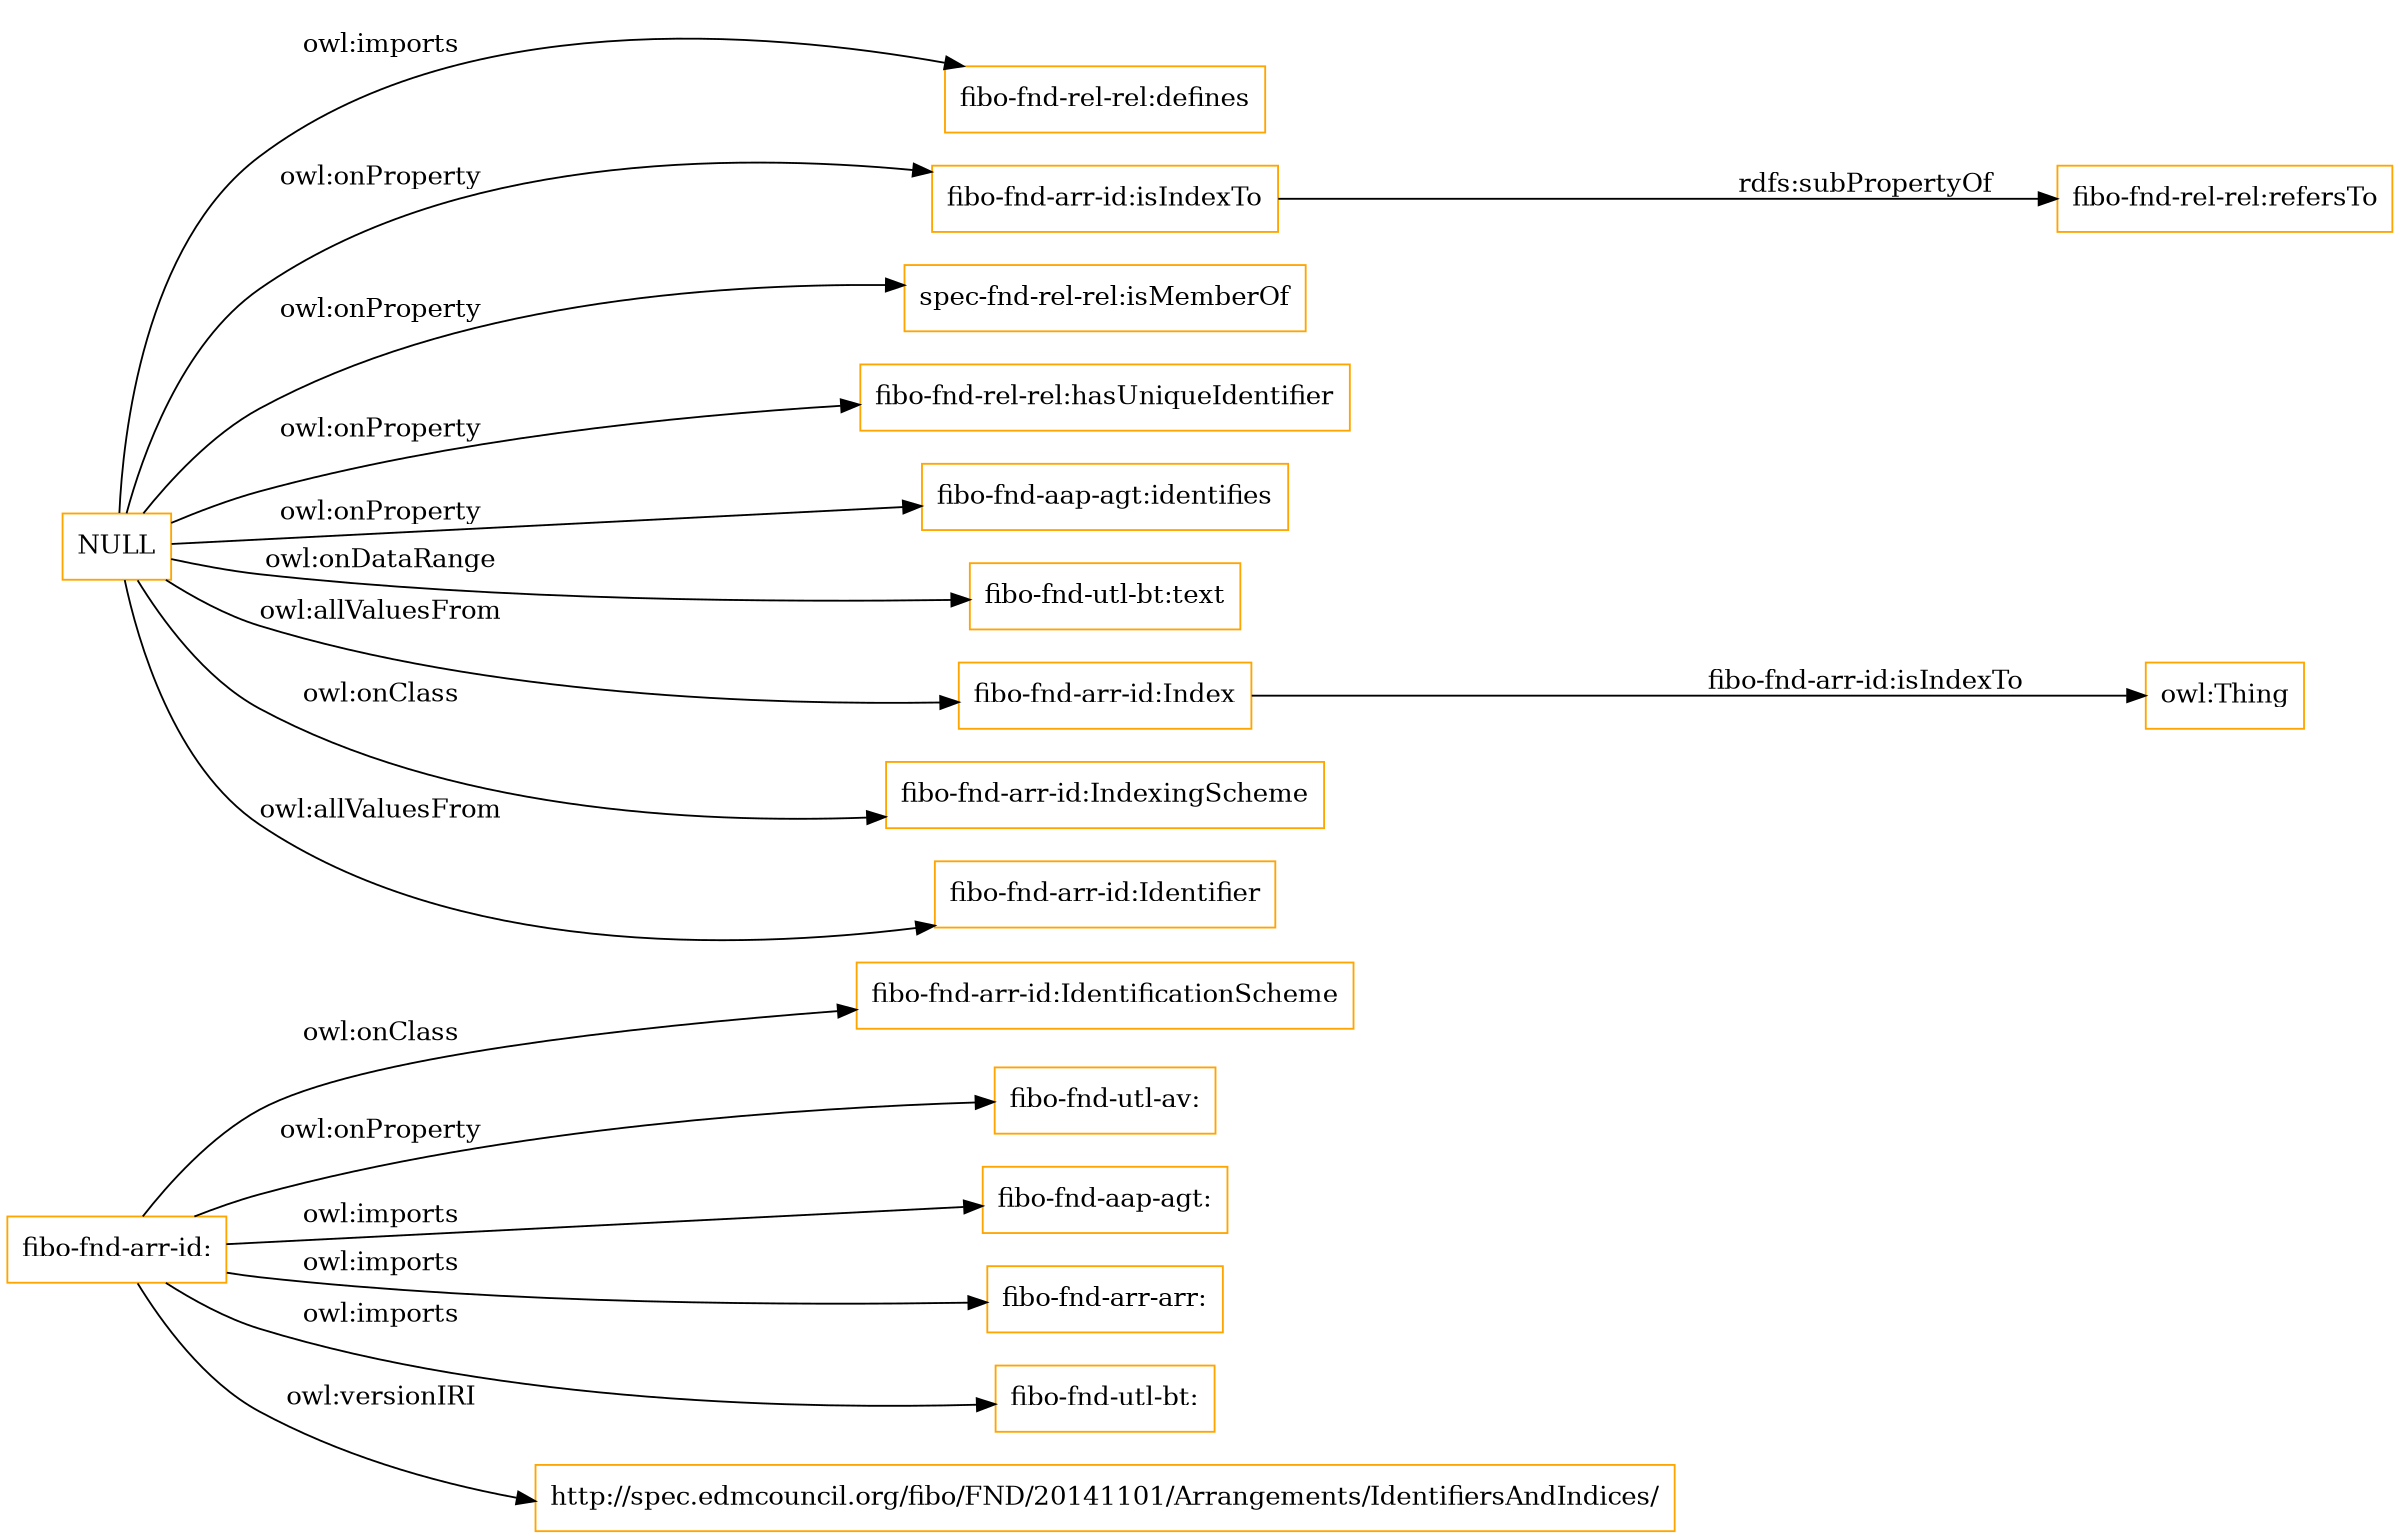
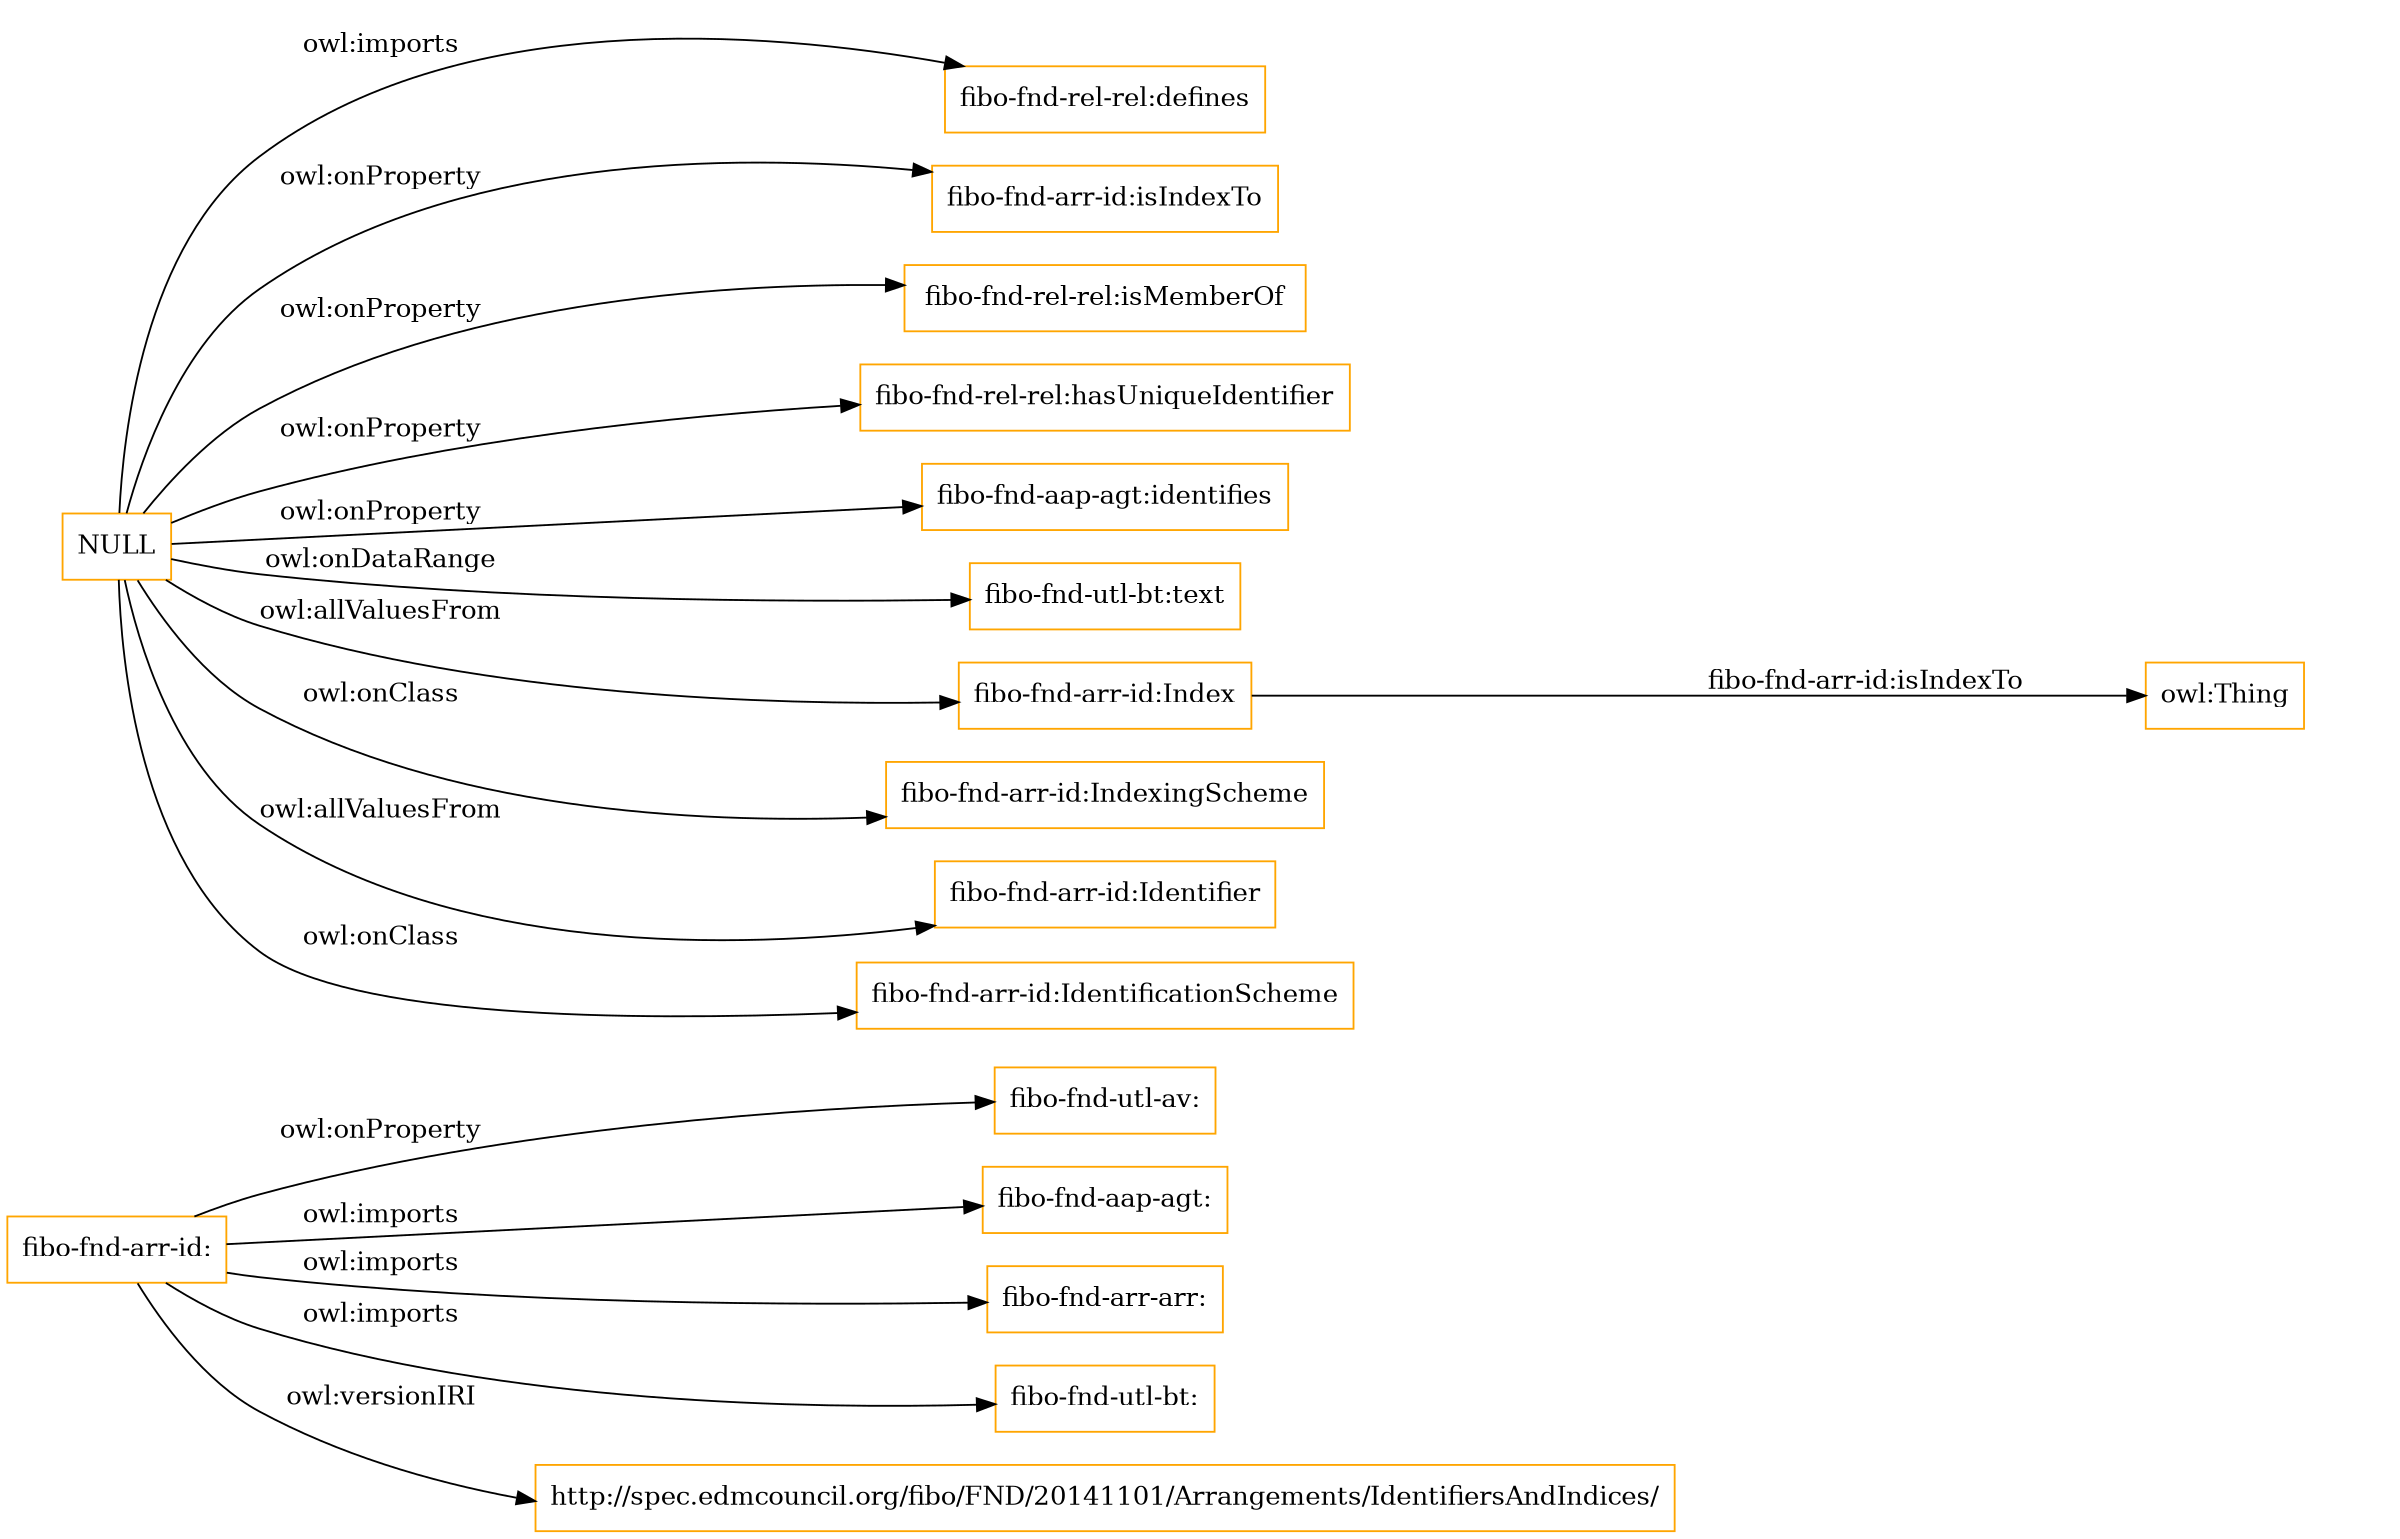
  digraph {
    rankdir=LR
    node [color=orange shape=rectangle]
    "fibo-fnd-arr-id:Index"
    "owl:Thing"
    NULL
    "fibo-fnd-arr-id:IndexingScheme"
    "fibo-fnd-arr-id:Identifier"
    "fibo-fnd-arr-id:IdentificationScheme"
    "fibo-fnd-rel-rel:defines"
    "fibo-fnd-arr-id:isIndexTo"
-   "fibo-fnd-rel-rel:isMemberOf" [label="spec-fnd-rel-rel:isMemberOf"]
+   "fibo-fnd-rel-rel:isMemberOf"
    "fibo-fnd-rel-rel:hasUniqueIdentifier"
    "fibo-fnd-aap-agt:identifies"
    "fibo-fnd-utl-bt:text"
-   "fibo-fnd-rel-rel:refersTo"
    "fibo-fnd-arr-id:"
    "http://spec.edmcouncil.org/fibo/FND/20141101/Arrangements/IdentifiersAndIndices/"
    "fibo-fnd-utl-av:"
    "fibo-fnd-aap-agt:"
    "fibo-fnd-arr-arr:"
    "fibo-fnd-utl-bt:"
    "fibo-fnd-arr-id:Index" -> "owl:Thing" [label="fibo-fnd-arr-id:isIndexTo"]
    NULL -> "fibo-fnd-arr-id:Index" [label="owl:allValuesFrom"]
    NULL -> "fibo-fnd-arr-id:IndexingScheme" [label="owl:onClass"]
    NULL -> "fibo-fnd-arr-id:Identifier" [label="owl:allValuesFrom"]
-   "fibo-fnd-arr-id:" -> "fibo-fnd-arr-id:IdentificationScheme" [label="owl:onClass"]
+   NULL -> "fibo-fnd-arr-id:IdentificationScheme" [label="owl:onClass"]
    NULL -> "fibo-fnd-rel-rel:defines" [label="owl:imports"]
    NULL -> "fibo-fnd-arr-id:isIndexTo" [label="owl:onProperty"]
    NULL -> "fibo-fnd-rel-rel:isMemberOf" [label="owl:onProperty"]
    NULL -> "fibo-fnd-rel-rel:hasUniqueIdentifier" [label="owl:onProperty"]
    NULL -> "fibo-fnd-aap-agt:identifies" [label="owl:onProperty"]
    NULL -> "fibo-fnd-utl-bt:text" [label="owl:onDataRange"]
-   "fibo-fnd-arr-id:isIndexTo" -> "fibo-fnd-rel-rel:refersTo" [label="rdfs:subPropertyOf"]
    "fibo-fnd-arr-id:" -> "http://spec.edmcouncil.org/fibo/FND/20141101/Arrangements/IdentifiersAndIndices/" [label="owl:versionIRI"]
    "fibo-fnd-arr-id:" -> "fibo-fnd-utl-av:" [label="owl:onProperty"]
    "fibo-fnd-arr-id:" -> "fibo-fnd-aap-agt:" [label="owl:imports"]
    "fibo-fnd-arr-id:" -> "fibo-fnd-arr-arr:" [label="owl:imports"]
    "fibo-fnd-arr-id:" -> "fibo-fnd-utl-bt:" [label="owl:imports"]
  }
